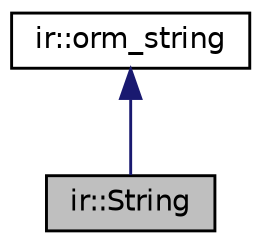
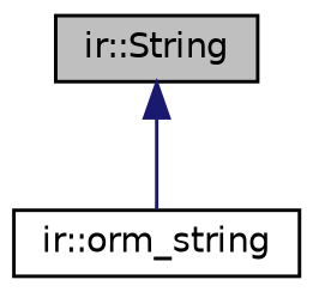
  digraph {
    node [color=black fontname=Helvetica fontsize=10 shape=record style=filled]
    n1 [fillcolor=grey75 fontcolor=black height=0.2 label="ir::String" width=0.4]
    n2 [fillcolor=white height=0.2 label="ir::orm_string" width=0.4]
-   n2 -> n1 [color=midnightblue dir=back fontname=Helvetica fontsize=10 labelfontname=Helvetica labelfontsize=10 style=solid]
+   n1 -> n2 [color=midnightblue dir=back fontname=Helvetica fontsize=10 labelfontname=Helvetica labelfontsize=10 style=solid]
  }
